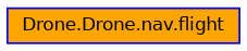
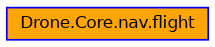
  digraph {
    rankdir=LR
-   n1 [color=blue fillcolor=orange fontname=Helvetica fontsize=10 height=0.2 label="Drone.Drone.nav.flight" shape=record style=filled width=0.4]
+   n1 [color=blue fillcolor=orange fontname=Helvetica fontsize=10 height=0.2 label="Drone.Core.nav.flight" shape=record style=filled width=0.4]
  }
